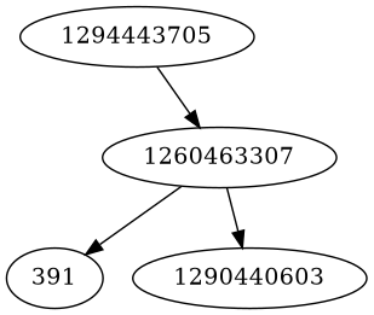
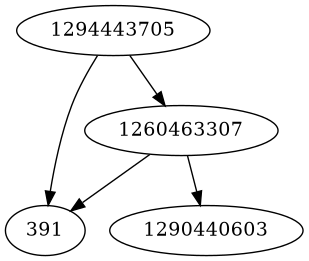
  strict digraph {
    n1 [label=1294443705]
    n2 [label=1260463307]
    391
    1290440603
    n1 -> n2
+   n1 -> 391
    n2 -> 391
    n2 -> 1290440603
  }
